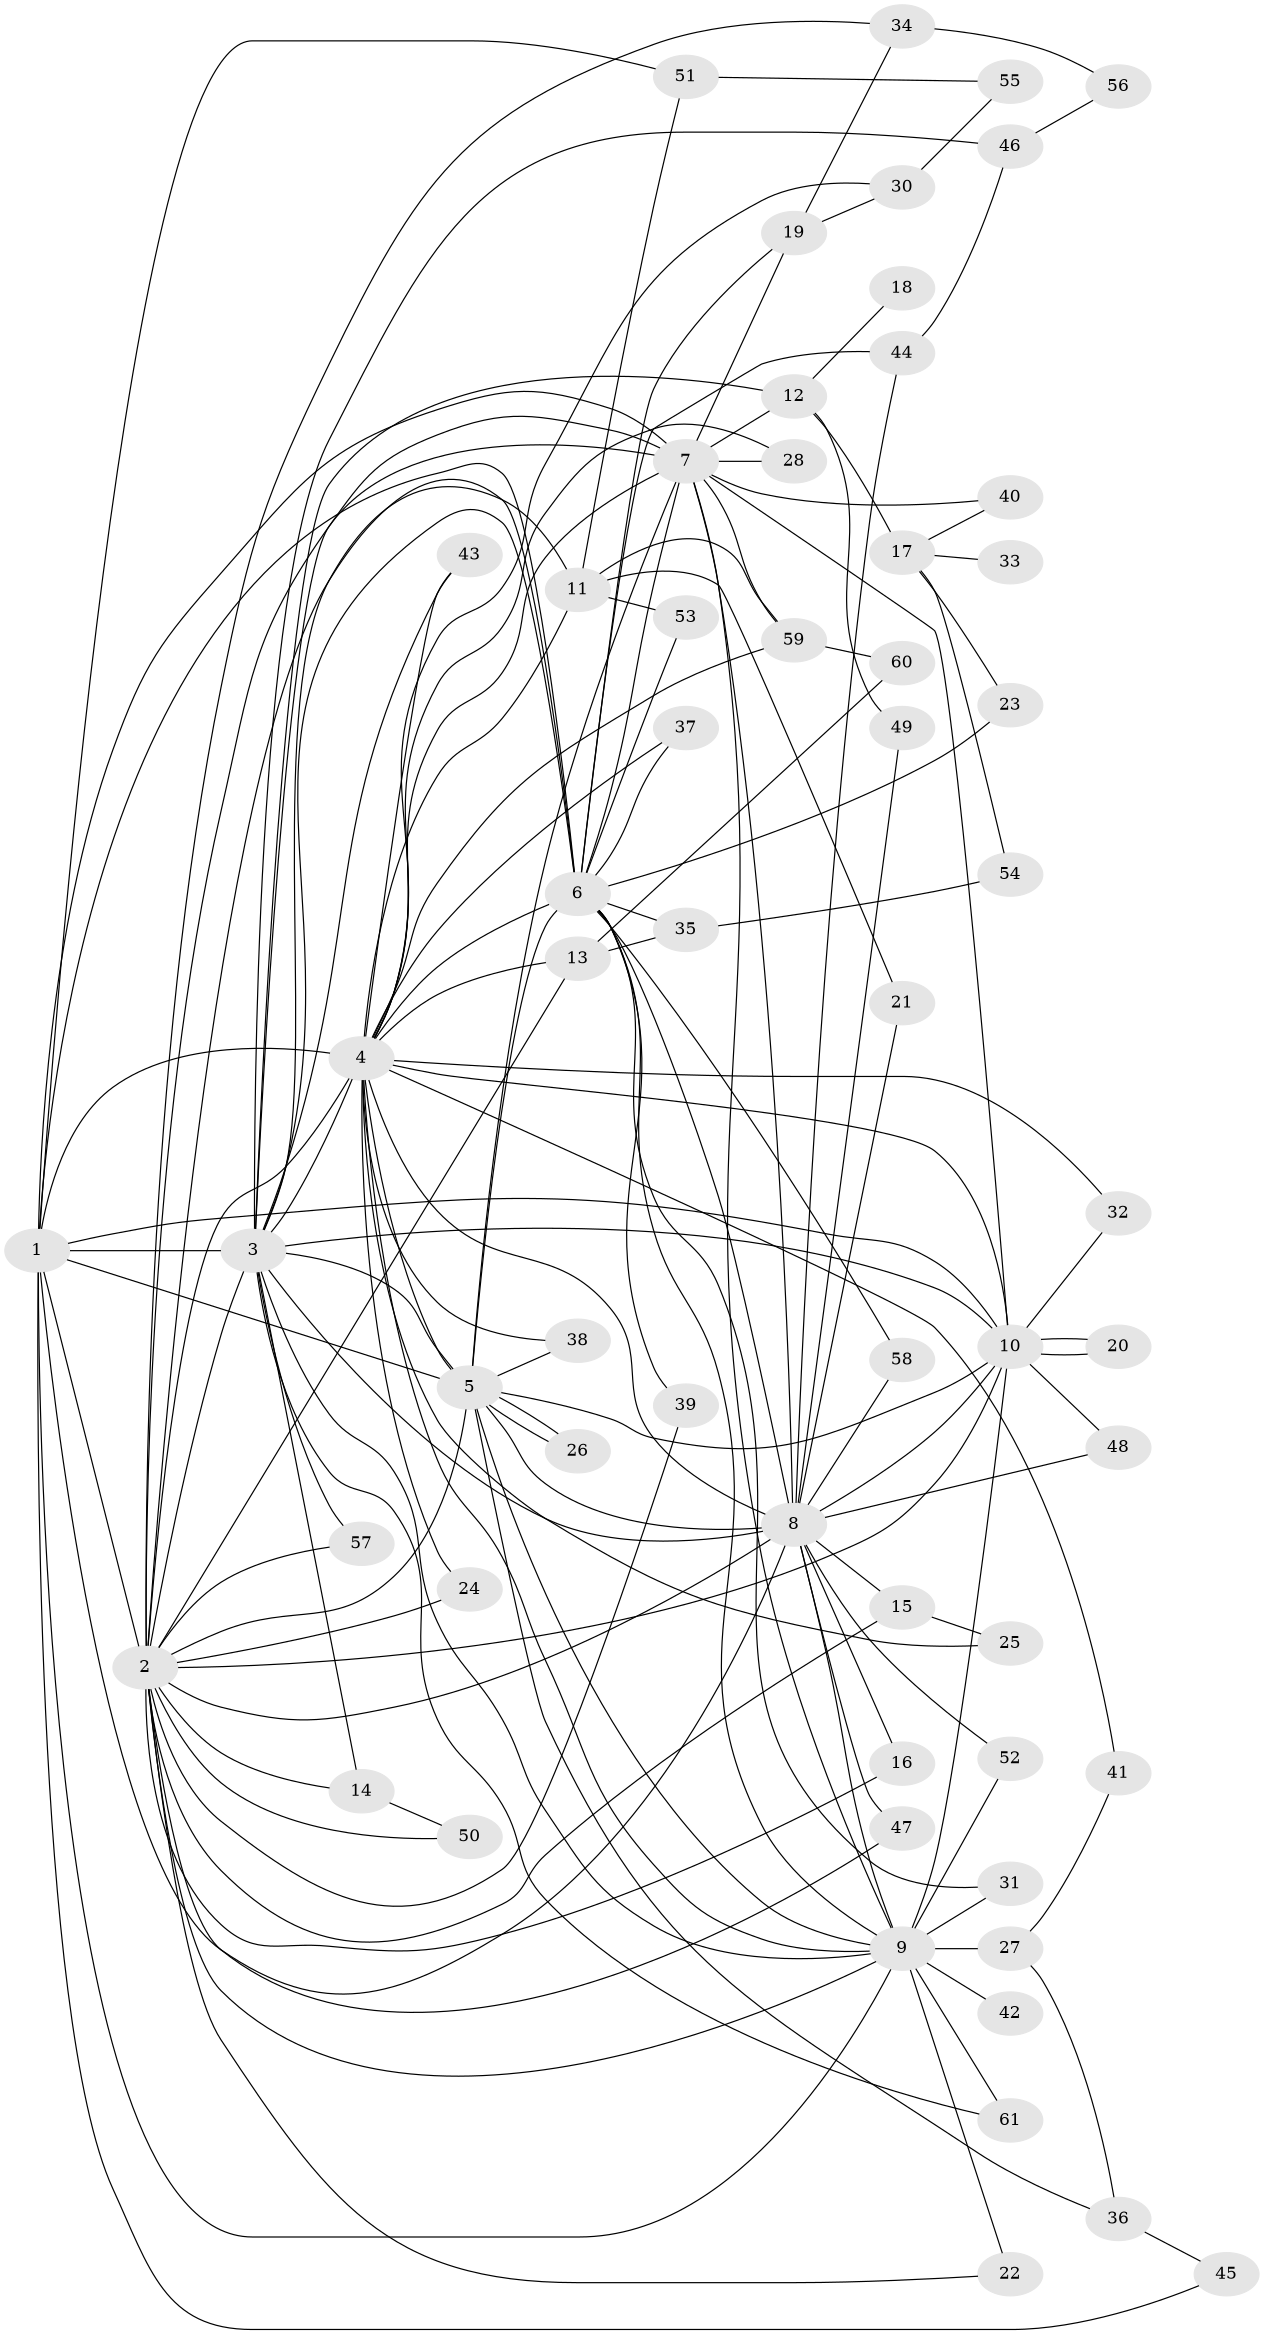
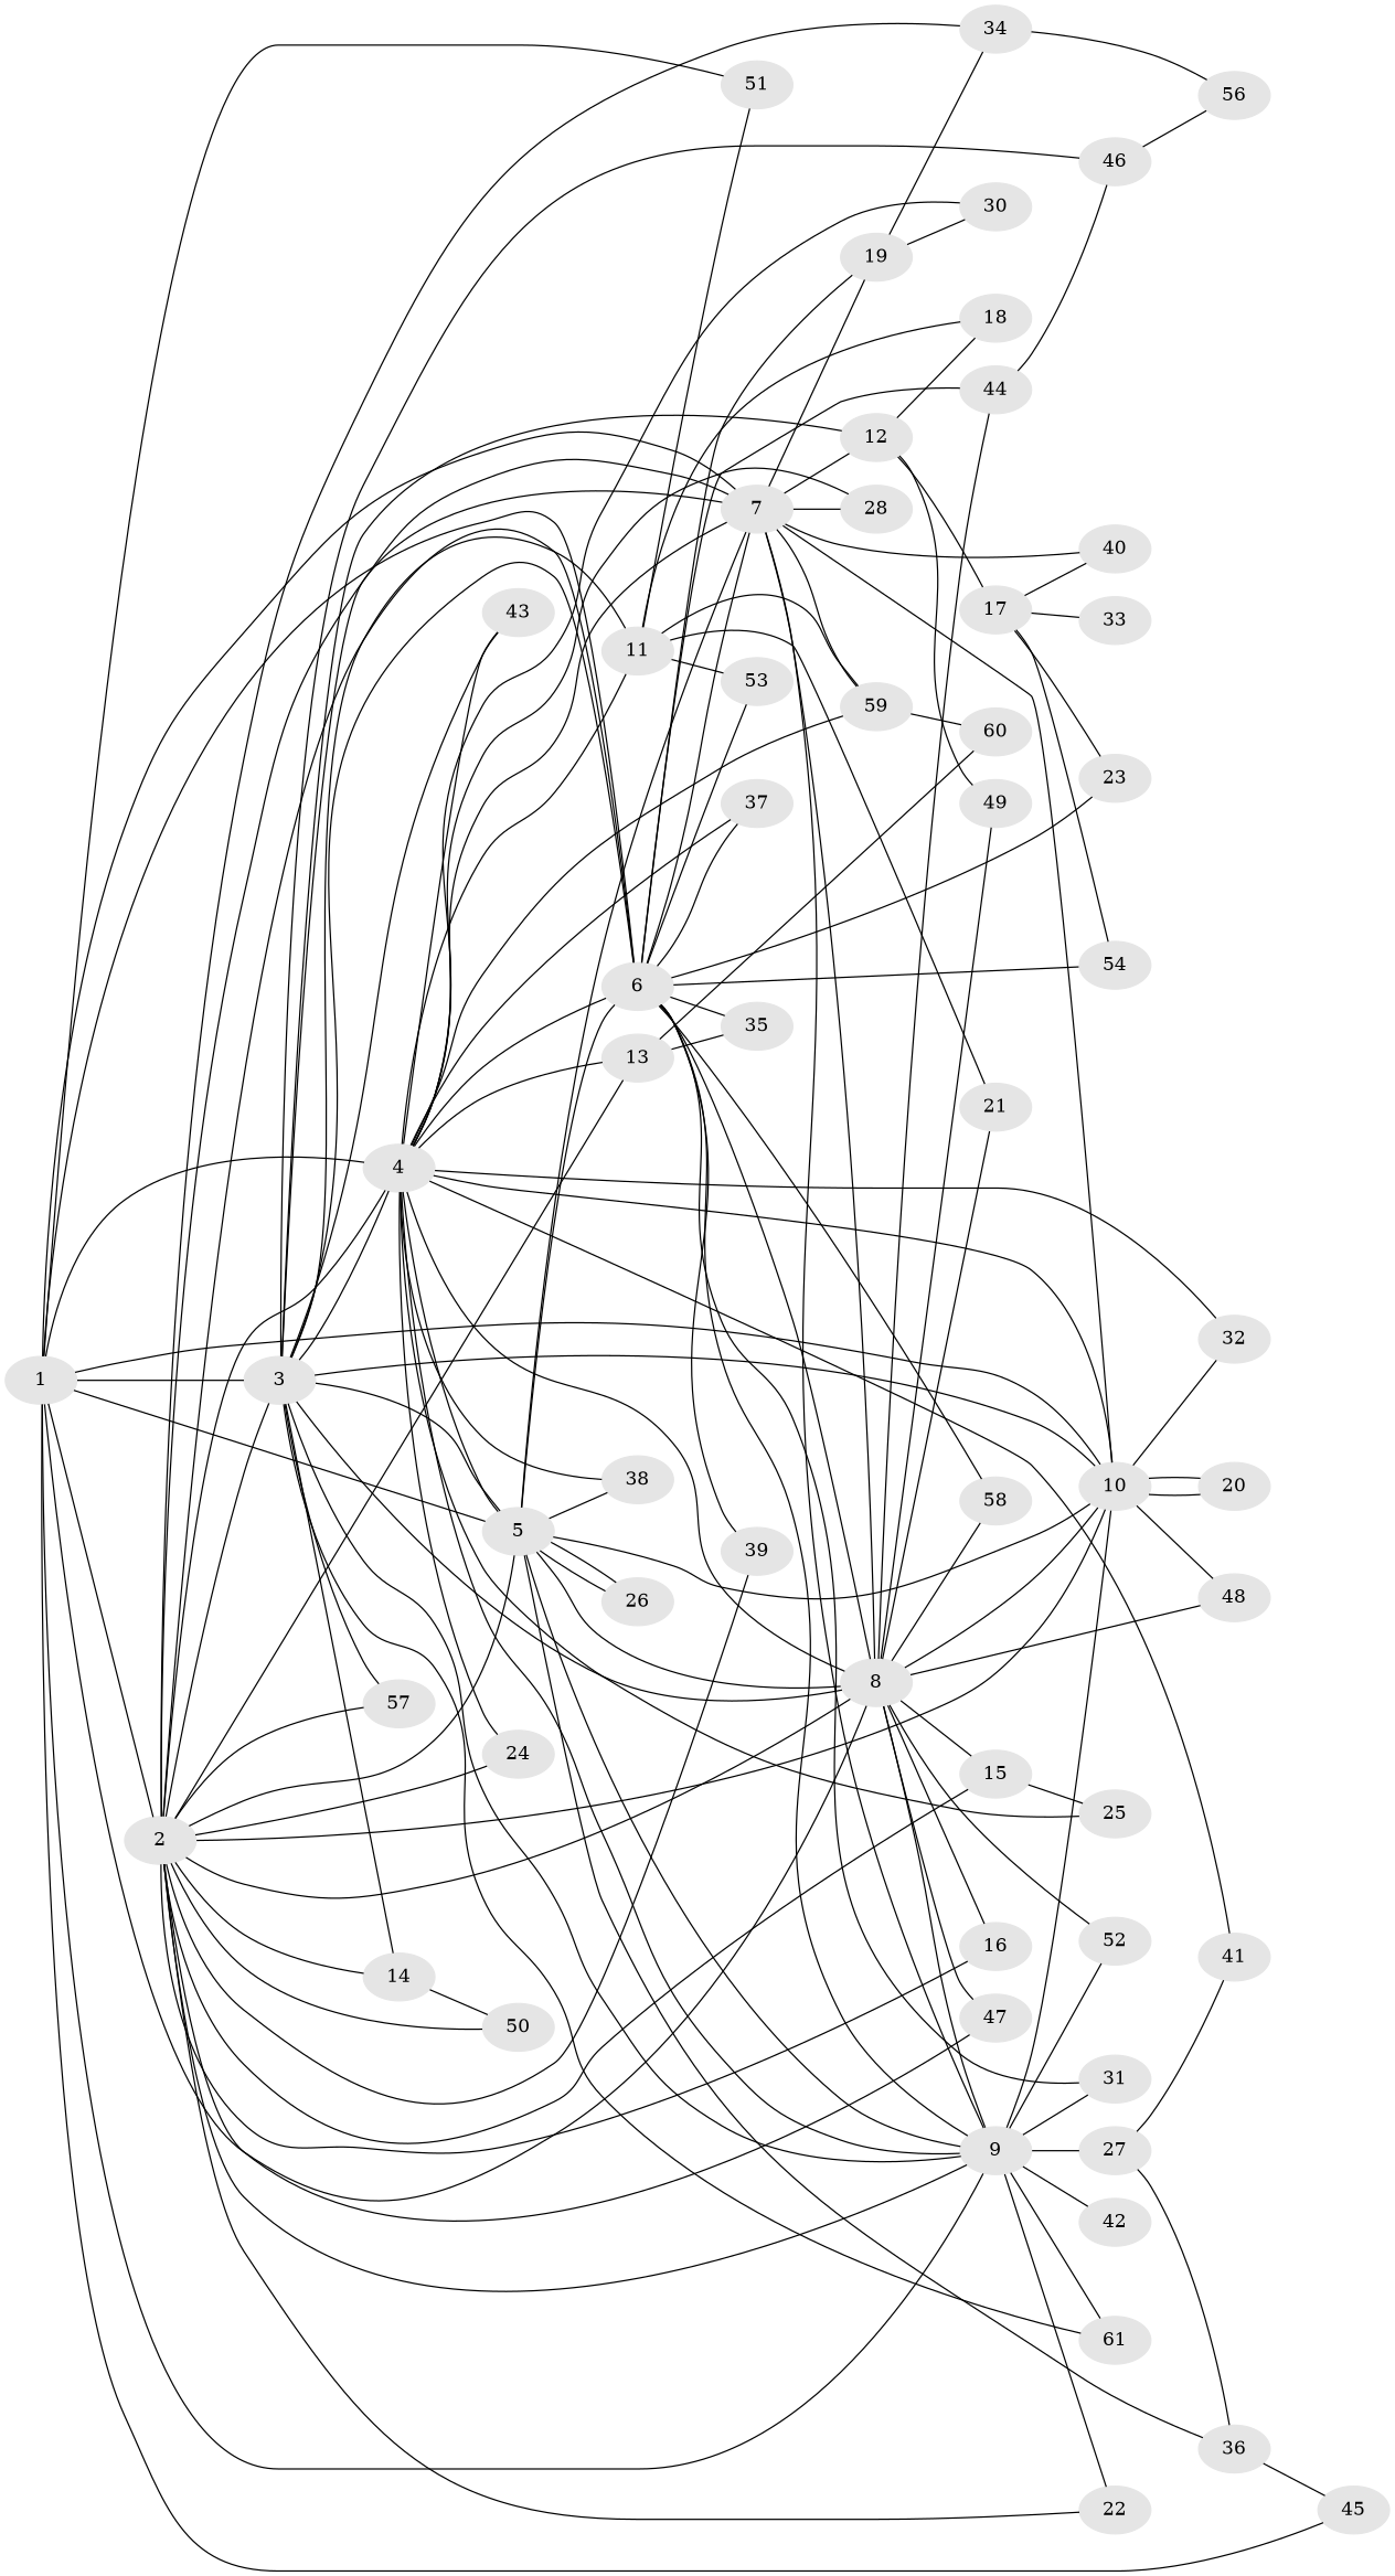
  graph {
    rankdir=LR
    node [color=gray90 style=filled]
    1
    2
    3
    4
    5
    6
    7
    8
    9
    10
    45
    51
    13
    14
    15
    16
    22
    24
    34
    39
    47
    50
    57
    11
    12
    43
    46
    61
    25
    28
    30
    32
    37
    38
    41
    59
    26
    36
    19
    23
    31
    35
    44
    53
    54
    58
    40
    21
    48
    49
    52
    42
    27
    20
-   55
    60
    56
    18
    17
    33
    1 -- 2
    1 -- 3
    1 -- 4
    1 -- 5
    1 -- 6
    1 -- 7
    1 -- 8
    1 -- 9
    1 -- 10
    1 -- 45
    1 -- 51
    2 -- 3
    2 -- 4
    2 -- 5
    2 -- 6
    2 -- 7
    2 -- 8
    2 -- 9
    2 -- 10
    2 -- 13
    2 -- 14
    2 -- 15
    2 -- 16
    2 -- 22
    2 -- 24
    2 -- 34
    2 -- 39
    2 -- 47
    2 -- 50
    2 -- 57
    3 -- 4
    3 -- 5
    3 -- 6
    3 -- 7
    3 -- 8
    3 -- 9
    3 -- 10
    3 -- 14
    3 -- 57
    3 -- 11
    3 -- 12
    3 -- 43
    3 -- 46
    3 -- 61
    4 -- 5
    4 -- 6
    4 -- 7
    4 -- 8
    4 -- 9
    4 -- 10
    4 -- 13
    4 -- 24
    4 -- 11
    4 -- 43
    4 -- 25
    4 -- 28
    4 -- 30
    4 -- 32
    4 -- 37
    4 -- 38
    4 -- 41
    4 -- 59
    5 -- 6
    5 -- 7
    5 -- 8
    5 -- 9
    5 -- 10
    5 -- 38
    5 -- 26
    5 -- 26
    5 -- 36
    6 -- 7
    6 -- 8
    6 -- 9
    6 -- 39
    6 -- 37
    6 -- 19
    6 -- 23
    6 -- 31
    6 -- 35
    6 -- 44
    6 -- 53
-   35 -- 54
+   6 -- 54
    6 -- 58
    7 -- 8
    7 -- 9
    7 -- 10
    7 -- 12
    7 -- 28
    7 -- 59
    7 -- 19
    7 -- 40
    8 -- 9
    8 -- 10
    8 -- 15
    8 -- 16
    8 -- 47
    8 -- 44
    8 -- 58
    8 -- 21
    8 -- 48
    8 -- 49
    8 -- 52
    9 -- 10
    9 -- 22
    9 -- 61
    9 -- 31
    9 -- 52
    9 -- 42
    9 -- 27
    10 -- 32
    10 -- 48
    10 -- 20
    10 -- 20
-   51 -- 55
    13 -- 35
    13 -- 60
    14 -- 50
    15 -- 25
    34 -- 56
    11 -- 51
    11 -- 59
    11 -- 53
    11 -- 21
+   11 -- 18
    12 -- 49
    12 -- 18
    12 -- 17
    46 -- 56
-   30 -- 55
    59 -- 60
    36 -- 45
    19 -- 34
    19 -- 30
    44 -- 46
    27 -- 41
    27 -- 36
    17 -- 23
    17 -- 54
    17 -- 40
    17 -- 33
  }
